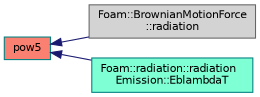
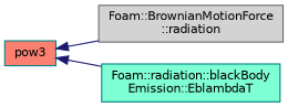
  digraph {
    rankdir=LR
    node [color=teal fontname=Helvetica fontsize=10 shape=record style=filled]
    edge [color=midnightblue dir=back fontname=Helvetica fontsize=10 labelfontname=Helvetica labelfontsize=10 style=solid]
-   n1 [fillcolor=salmon fontcolor=black height=0.2 label=pow5 width=0.4]
+   n1 [fillcolor=salmon fontcolor=black height=0.2 label=pow3 width=0.4]
    n2 [color=gray40 fillcolor=lightgrey height=0.2 label="Foam::BrownianMotionForce\l::radiation" width=0.4]
-   n3 [fillcolor=aquamarine height=0.2 label="Foam::radiation::radiation\lEmission::EblambdaT" width=0.4]
+   n3 [fillcolor=aquamarine height=0.2 label="Foam::radiation::blackBody\lEmission::EblambdaT" width=0.4]
    n1 -> n2
    n1 -> n3
  }
